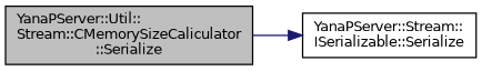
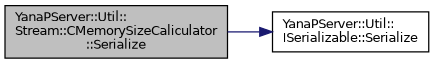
  digraph {
    rankdir=LR
    node [color=black fontname=Helvetica fontsize=10 shape=record style=filled]
    n1 [fillcolor=grey75 fontcolor=black height=0.2 label="YanaPServer::Util::\lStream::CMemorySizeCaliculator\l::Serialize" width=0.4]
-   n2 [fillcolor=white height=0.2 label="YanaPServer::Stream::\lISerializable::Serialize" width=0.4]
+   n2 [fillcolor=white height=0.2 label="YanaPServer::Util::\lISerializable::Serialize" width=0.4]
    n1 -> n2 [color=midnightblue fontname=Helvetica fontsize=10 labelfontname=Helvetica labelfontsize=10 style=solid]
  }
